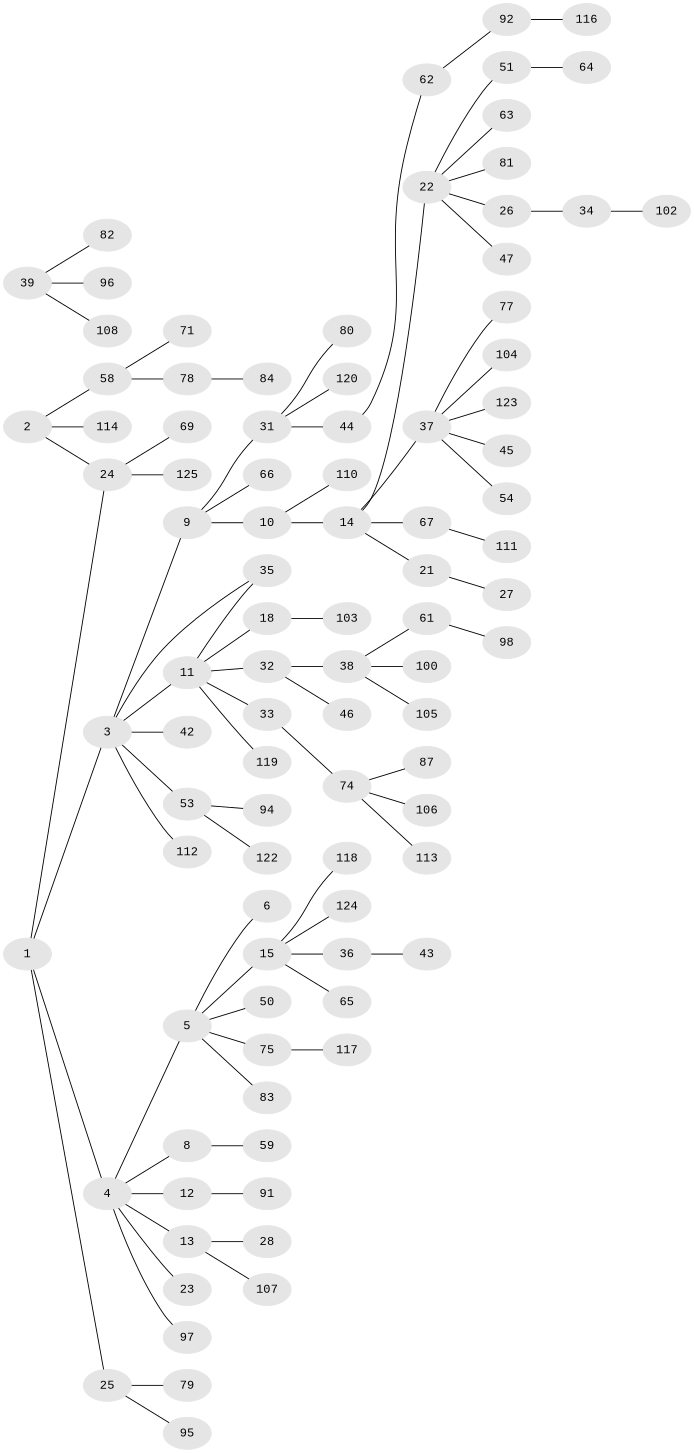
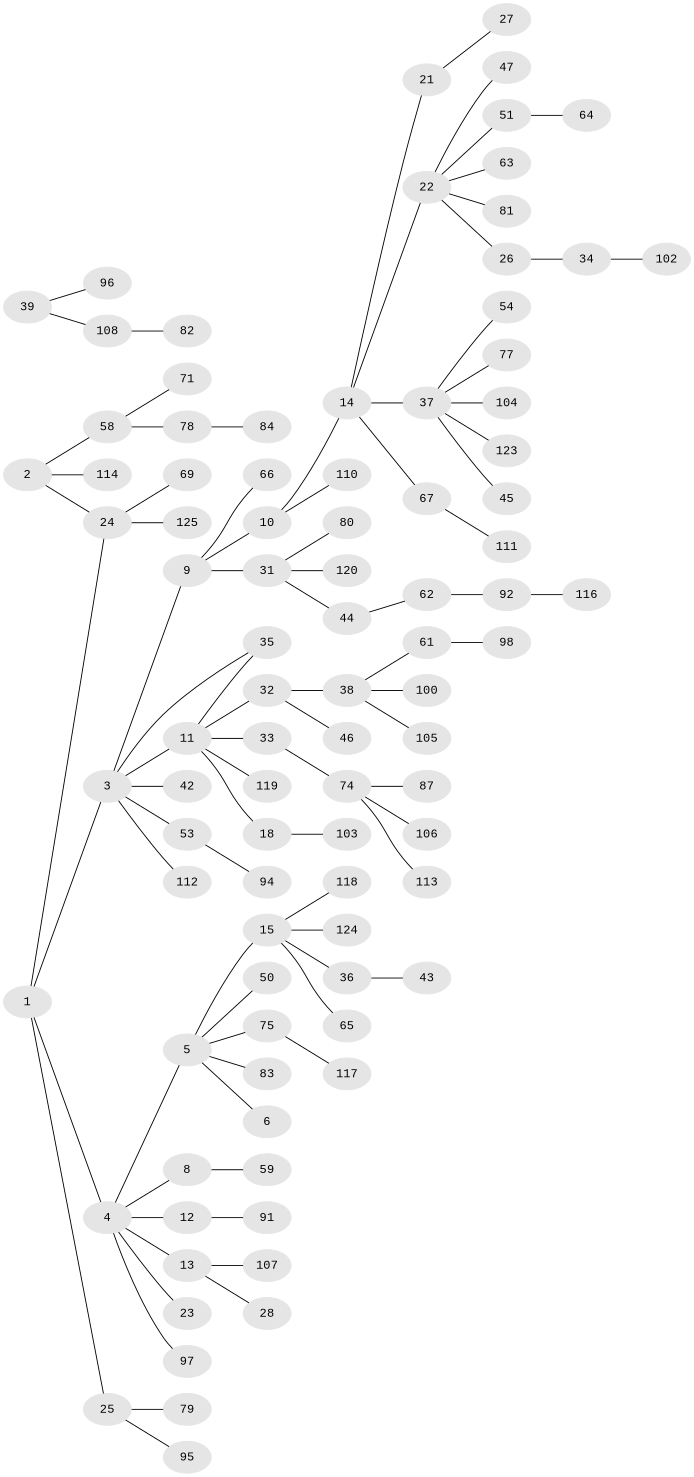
  graph {
    fontname="Liberation Mono"
    rankdir=LR
    node [color=gray90 fontname="Liberation Mono" style=filled]
    edge [fontname="Liberation Mono"]
    2 [super="+16"]
    24 [super="+60"]
    58
    114
    3 [super="+30"]
    1
    4 [super="+7"]
    25 [super="+88"]
    9
    11 [super="+29"]
    35
    42
    53 [super="+93"]
    112
    5 [super="+17"]
    8 [super="+19"]
    12 [super="+89"]
    13 [super="+49"]
    23 [super="+52"]
    97
    79
    95
    69
    125
    71
    78
    10 [super="+85"]
    31 [super="+55"]
    66
    18 [super="+20"]
    32
    33
    119
    94
-   122
    6
    15 [super="+48"]
    50
    75 [super="+99"]
    83
    59 [super="+115"]
    91
    28
    107
    36
    65
    118
    124
    117
    14 [super="+56"]
    110
    44 [super="+72"]
    80
    120
    21 [super="+57"]
    22 [super="+73"]
    37 [super="+41"]
    67 [super="+70"]
    103
    38 [super="+68"]
    46
    74 [super="+109"]
    39 [super="+40"]
    82
    96
    108
    27
    26
    47
    51
    63
    81
    45 [super="+101"]
    54 [super="+76"]
    77
    104
    123
    111 [super="+121"]
    43 [super="+90"]
    34 [super="+86"]
    64
    102
    62
    61 [super="+126"]
    100
    105
    87
    106
    113
    98
    92
    84
    116
    2 -- 24
    2 -- 58
    2 -- 114
    24 -- 69
    24 -- 125
    58 -- 71
    58 -- 78
    3 -- 9
    3 -- 11
    3 -- 35
    3 -- 42
    3 -- 53
    3 -- 112
    1 -- 24
    1 -- 3
    1 -- 4
    1 -- 25
    4 -- 5
    4 -- 8
    4 -- 12
    4 -- 13
    4 -- 23
    4 -- 97
    25 -- 79
    25 -- 95
    9 -- 10
    9 -- 31
    9 -- 66
    11 -- 35
    11 -- 18
    11 -- 32
    11 -- 33
    11 -- 119
    53 -- 94
-   53 -- 122
    5 -- 6
    5 -- 15
    5 -- 50
    5 -- 75
    5 -- 83
    8 -- 59
    12 -- 91
    13 -- 28
    13 -- 107
    78 -- 84
    10 -- 14
    10 -- 110
    31 -- 44
    31 -- 80
    31 -- 120
    18 -- 103
    32 -- 38
    32 -- 46
    33 -- 74
    15 -- 36
    15 -- 65
    15 -- 118
    15 -- 124
    75 -- 117
    36 -- 43
    14 -- 21
    14 -- 22
    14 -- 37
    14 -- 67
    44 -- 62
    21 -- 27
    22 -- 26
    22 -- 47
    22 -- 51
    22 -- 63
    22 -- 81
    37 -- 45
    37 -- 54
    37 -- 77
    37 -- 104
    37 -- 123
    67 -- 111
    38 -- 61
    38 -- 100
    38 -- 105
    74 -- 87
    74 -- 106
    74 -- 113
-   39 -- 82
+   108 -- 82
    39 -- 96
    39 -- 108
    26 -- 34
    51 -- 64
    34 -- 102
    62 -- 92
    61 -- 98
    92 -- 116
  }
